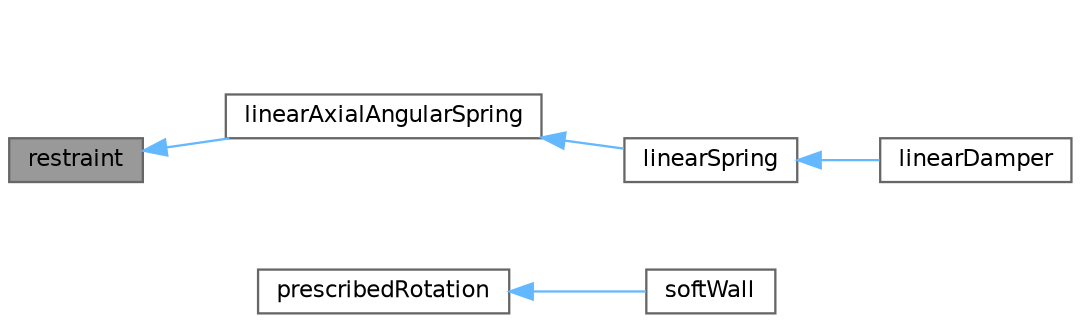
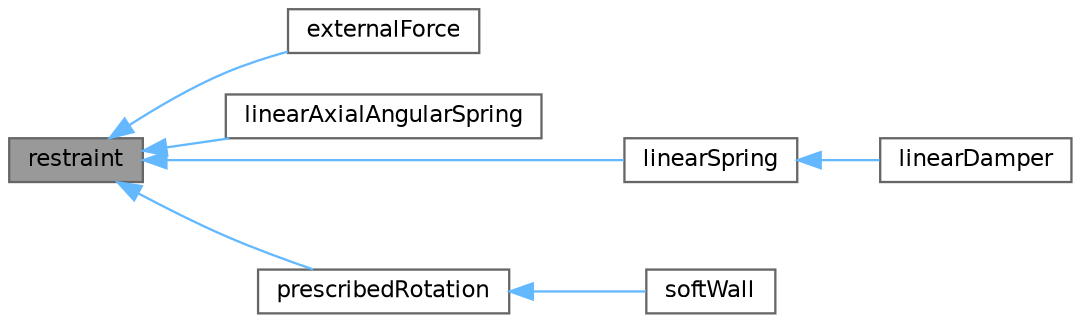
  digraph {
    rankdir=LR
    node [color=gray40 fillcolor=white fontname=Helvetica fontsize=10 shape=box style=filled]
    edge [color=steelblue1 dir=back fontname=Helvetica fontsize=10 labelfontname=Helvetica labelfontsize=10 style=solid]
    n1 [fillcolor=grey60 fontcolor=black height=0.2 label=restraint width=0.4]
+   n2 [height=0.2 label=externalForce width=0.4]
    n3 [height=0.2 label=linearAxialAngularSpring width=0.4]
    n4 [height=0.2 label=linearSpring width=0.4]
    n5 [height=0.2 label=prescribedRotation width=0.4]
    n6 [height=0.2 label=linearDamper width=0.4]
    n7 [height=0.2 label=softWall width=0.4]
+   n1 -> n2
    n1 -> n3
-   n3 -> n4
+   n1 -> n4
+   n1 -> n5
    n4 -> n6
    n5 -> n7
  }
